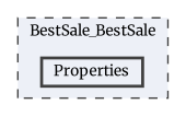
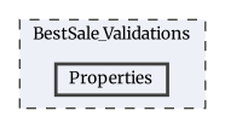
  digraph {
    compound=true
    fontname=Merriweather
    n1 [color=grey25 fillcolor="#edf0f7" fontname=Merriweather fontsize=10 height=0.2 label=Properties shape=box style="filled,bold" width=0.4]
    subgraph cluster_1 {
      bgcolor="#edf0f7"
      fontsize=10
-     label=BestSale_BestSale
+     label=BestSale_Validations
      pencolor=grey25
      style="filled,dashed"
      n1
    }
  }
